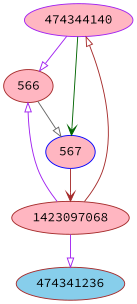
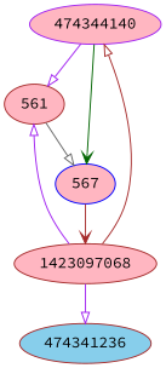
  strict digraph {
    fontname="Source Code Pro"
    node [color=brown fillcolor=lightpink fontname="Source Code Pro" style=filled]
    edge [arrowhead=onormal color=purple fontname="Source Code Pro"]
    474344140 [color=purple]
    1423097068
    474341236 [fillcolor=skyblue]
-   566
+   566 [label=561]
    567 [color=blue]
    474344140 -> 566
    474344140 -> 567 [arrowhead=vee color=darkgreen]
    1423097068 -> 474344140 [color=brown]
    1423097068 -> 474341236
    1423097068 -> 566
    566 -> 567 [color=gray40]
    567 -> 1423097068 [arrowhead=vee color=brown]
  }
